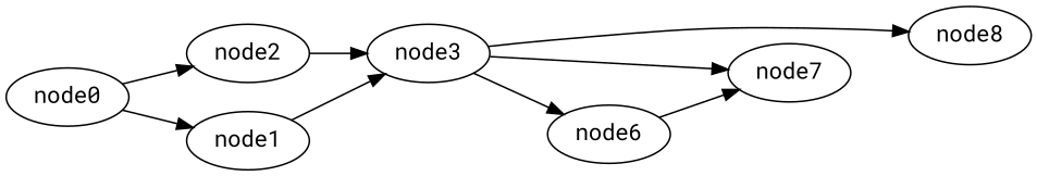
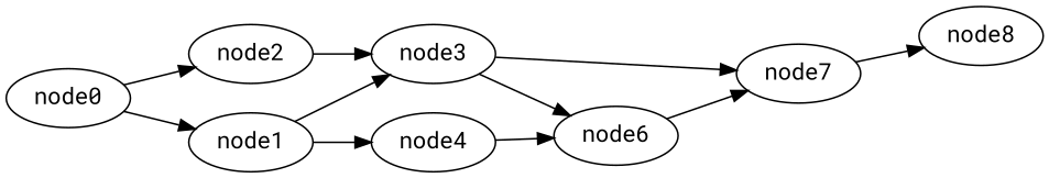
  digraph {
    fontname="Roboto Mono"
    rankdir=LR
    node [fontname="Roboto Mono"]
    edge [fontname="Roboto Mono"]
    node7
    node8
    node6
+   node4
    node3
    node2
    node1
    node0
-   node3 -> node8
+   node7 -> node8
    node6 -> node7
+   node4 -> node6
    node3 -> node7
    node3 -> node6
    node2 -> node3
+   node1 -> node4
    node1 -> node3
    node0 -> node2
    node0 -> node1
  }
